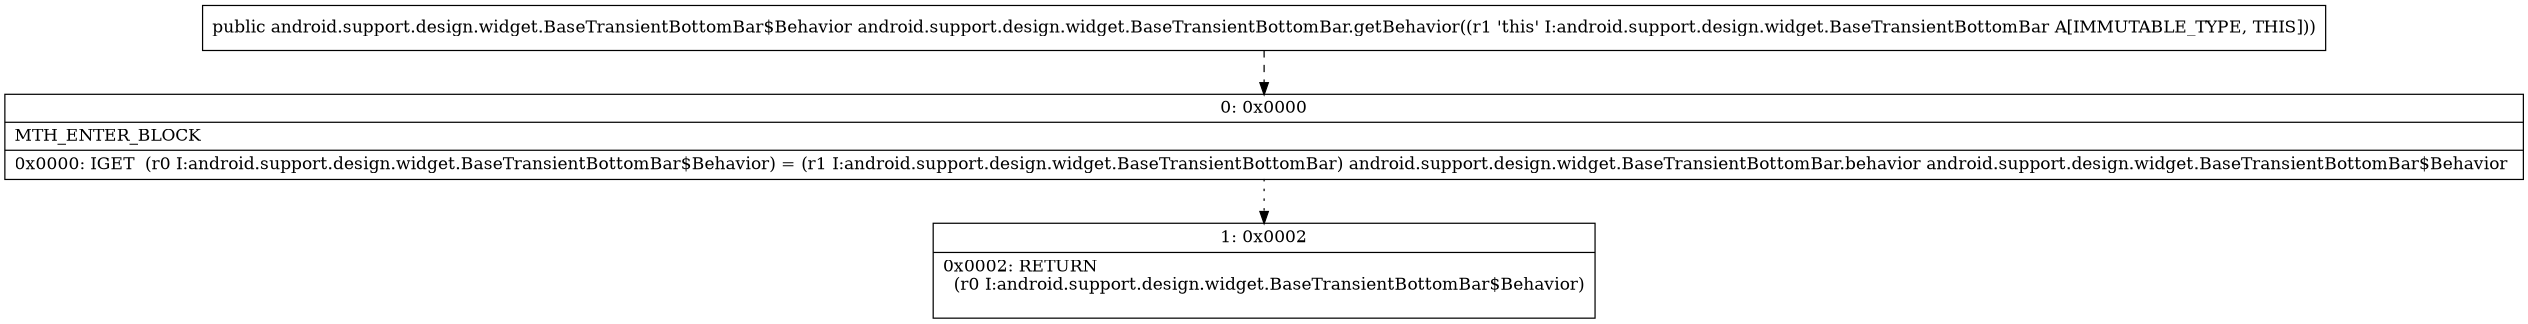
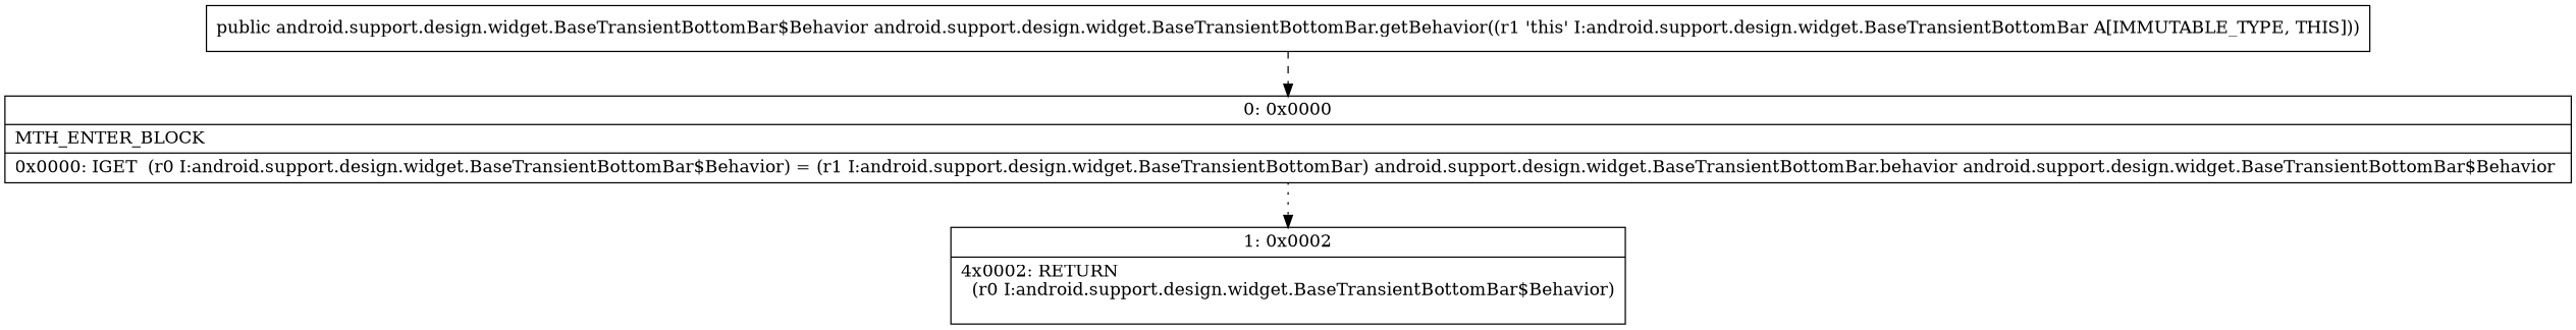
  digraph {
    node [shape=record]
    n1 [label="{0\:\ 0x0000|MTH_ENTER_BLOCK\l|0x0000: IGET  (r0 I:android.support.design.widget.BaseTransientBottomBar$Behavior) = (r1 I:android.support.design.widget.BaseTransientBottomBar) android.support.design.widget.BaseTransientBottomBar.behavior android.support.design.widget.BaseTransientBottomBar$Behavior \l}"]
-   n2 [label="{1\:\ 0x0002|0x0002: RETURN  \l  (r0 I:android.support.design.widget.BaseTransientBottomBar$Behavior)\l \l}"]
+   n2 [label="{1\:\ 0x0002|4x0002: RETURN  \l  (r0 I:android.support.design.widget.BaseTransientBottomBar$Behavior)\l \l}"]
    n3 [label="{public android.support.design.widget.BaseTransientBottomBar$Behavior android.support.design.widget.BaseTransientBottomBar.getBehavior((r1 'this' I:android.support.design.widget.BaseTransientBottomBar A[IMMUTABLE_TYPE, THIS])) }"]
    n1 -> n2 [style=dotted]
    n3 -> n1 [style=dashed]
  }
